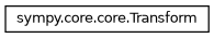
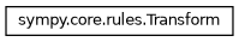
  digraph {
    rankdir=LR
-   n1 [color=black fillcolor=white fontname=Helvetica fontsize=10 height=0.2 label="sympy.core.core.Transform" shape=record style=filled width=0.4]
+   n1 [color=black fillcolor=white fontname=Helvetica fontsize=10 height=0.2 label="sympy.core.rules.Transform" shape=record style=filled width=0.4]
  }
